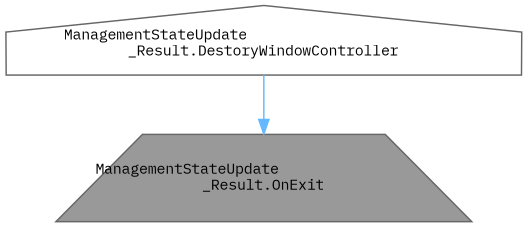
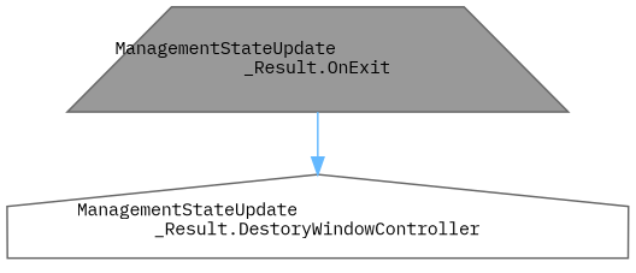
  digraph {
    rankdir=TB
    fontname="IBM Plex Mono"
    node [fontname="IBM Plex Mono" fontsize=10 style=filled]
    n1 [color=gray40 fillcolor=grey60 fontcolor=black height=0.2 label="ManagementStateUpdate\l_Result.OnExit" shape=trapezium width=0.4]
    n2 [color=grey40 fillcolor=white height=0.2 label="ManagementStateUpdate\l_Result.DestoryWindowController" shape=house width=0.4]
-   n2 -> n1 [color=steelblue1 fontname="IBM Plex Mono" fontsize=10 labelfontname=Helvetica labelfontsize=10 style=solid]
+   n1 -> n2 [color=steelblue1 fontname="IBM Plex Mono" fontsize=10 labelfontname=Helvetica labelfontsize=10 style=solid]
  }
